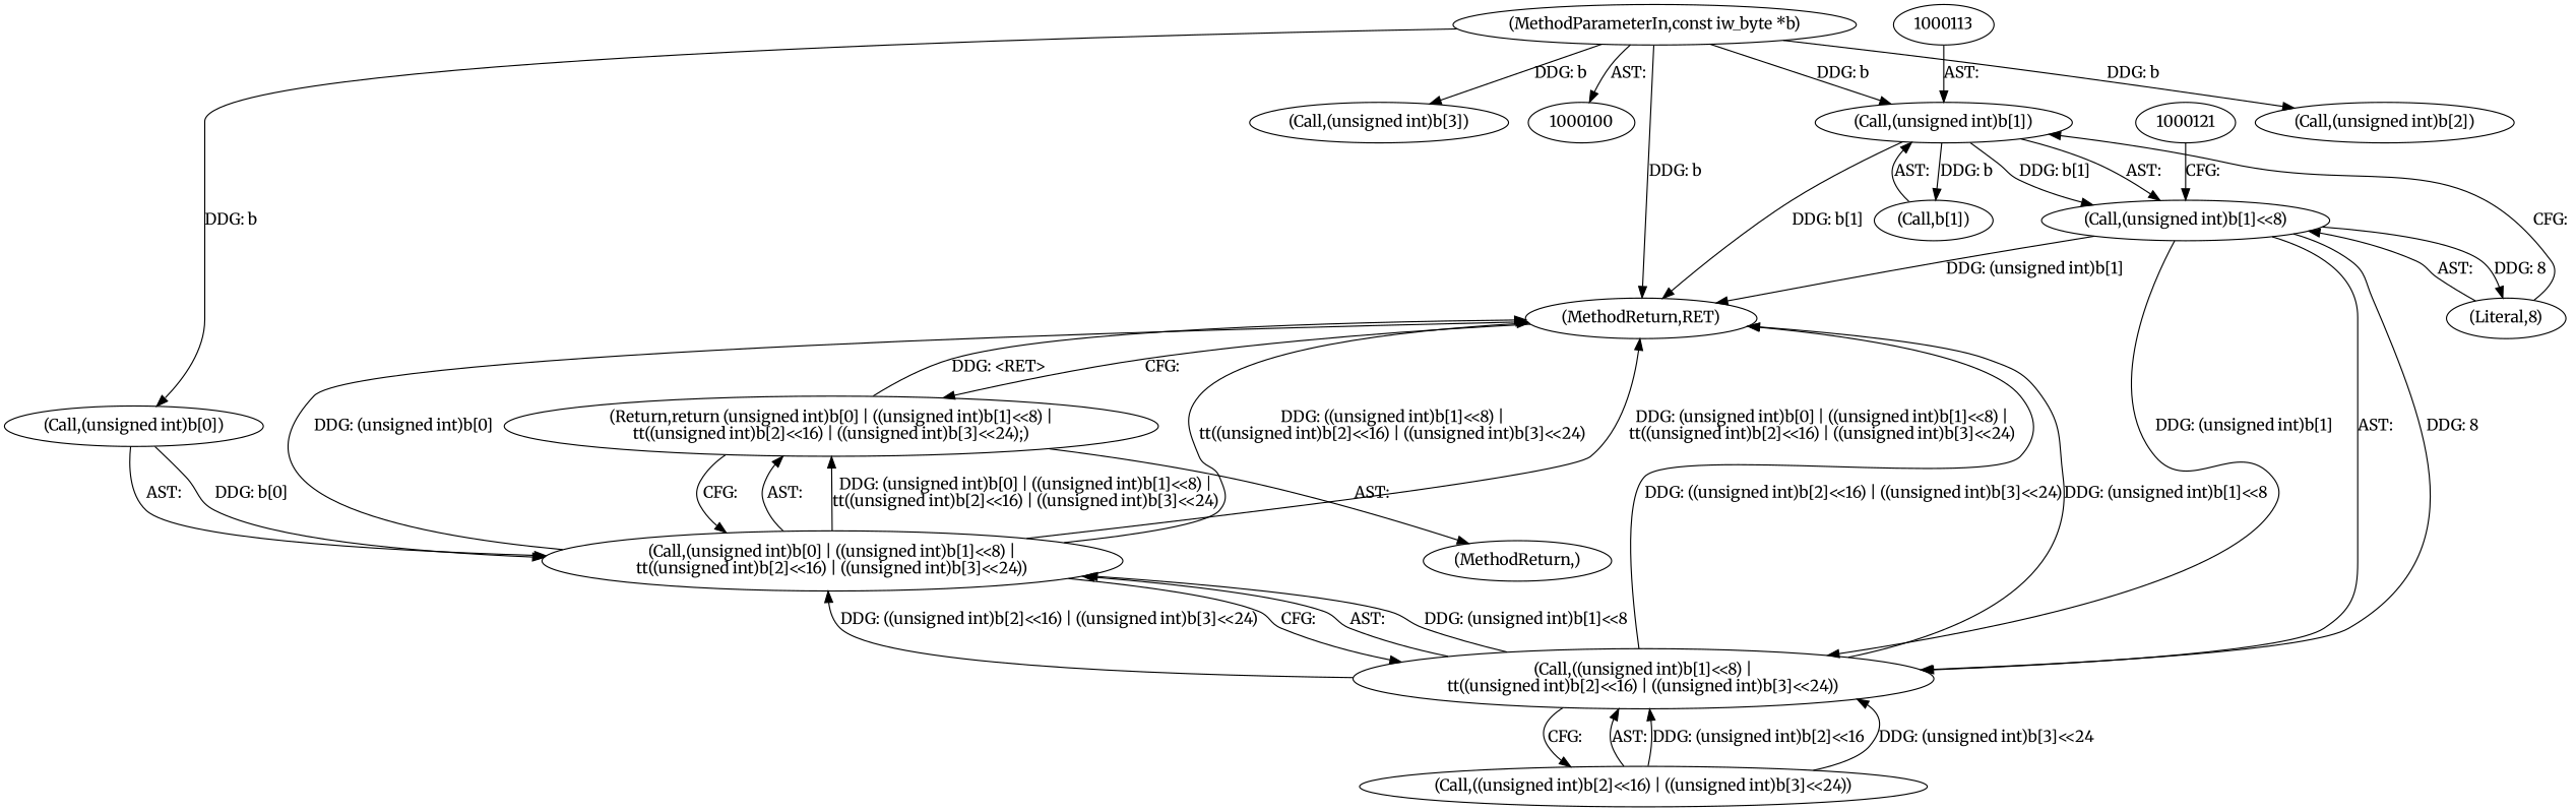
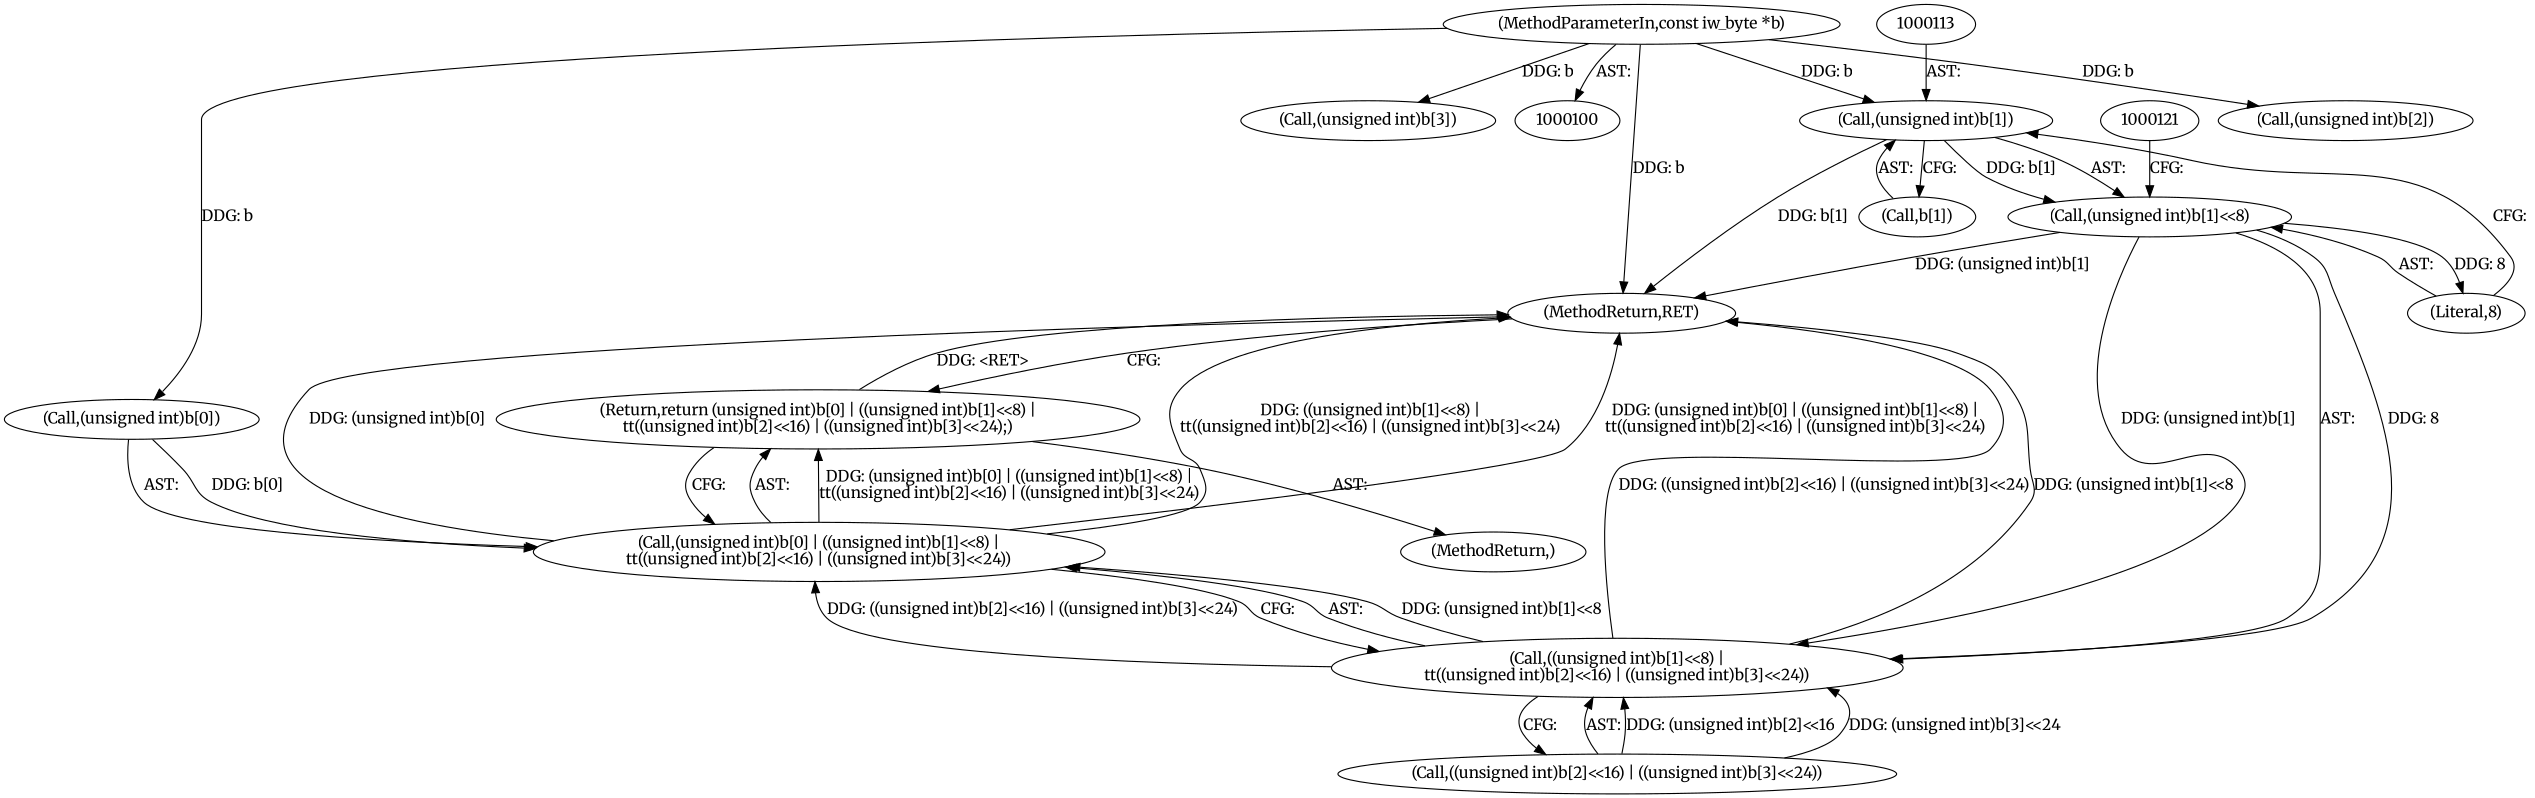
  digraph {
    fontname=Merriweather
    node [fontname=Merriweather]
    edge [fontname=Merriweather]
    n1 [label="(Call,(unsigned int)b[1])"]
    n2 [label="(Call,(unsigned int)b[1]<<8)"]
    n3 [label="(MethodReturn,RET)"]
    n4 [label="(Call,b[1])"]
    n5 [label="(Call,((unsigned int)b[1]<<8) |\n\t\t((unsigned int)b[2]<<16) | ((unsigned int)b[3]<<24))"]
    n6 [label="(Literal,8)"]
    n7 [label="(Return,return (unsigned int)b[0] | ((unsigned int)b[1]<<8) |\n\t\t((unsigned int)b[2]<<16) | ((unsigned int)b[3]<<24);)"]
    n8 [label="(MethodParameterIn,const iw_byte *b)"]
    n9 [label="(Call,(unsigned int)b[2])"]
    n10 [label="(Call,(unsigned int)b[3])"]
    n11 [label="(Call,(unsigned int)b[0])"]
    1000100
    n13 [label="(Call,(unsigned int)b[0] | ((unsigned int)b[1]<<8) |\n\t\t((unsigned int)b[2]<<16) | ((unsigned int)b[3]<<24))"]
    n14 [label="(Call,((unsigned int)b[2]<<16) | ((unsigned int)b[3]<<24))"]
    n15 [label="(MethodReturn,)"]
    1000113
    1000121
    n1 -> n2 [label="AST: "]
    n1 -> n2 [label="DDG: b[1]"]
    n1 -> n3 [label="DDG: b[1]"]
-   n1 -> n4 [label="DDG: b"]
+   n1 -> n4 [label="CFG: "]
    n2 -> n3 [label="DDG: (unsigned int)b[1]"]
    n2 -> n5 [label="AST: "]
    n2 -> n5 [label="DDG: (unsigned int)b[1]"]
    n2 -> n5 [label="DDG: 8"]
    n2 -> n6 [label="DDG: 8"]
    n3 -> n7 [label="CFG: "]
    n4 -> n1 [label="AST: "]
    n5 -> n3 [label="DDG: ((unsigned int)b[2]<<16) | ((unsigned int)b[3]<<24)"]
    n5 -> n3 [label="DDG: (unsigned int)b[1]<<8"]
    n5 -> n13 [label="AST: "]
    n5 -> n13 [label="DDG: (unsigned int)b[1]<<8"]
    n5 -> n13 [label="DDG: ((unsigned int)b[2]<<16) | ((unsigned int)b[3]<<24)"]
    n5 -> n14 [label="CFG: "]
    n6 -> n1 [label="CFG: "]
    n6 -> n2 [label="AST: "]
    n7 -> n3 [label="DDG: <RET>"]
    n7 -> n13 [label="CFG: "]
    n7 -> n15 [label="AST: "]
    n8 -> n1 [label="DDG: b"]
    n8 -> n3 [label="DDG: b"]
    n8 -> n9 [label="DDG: b"]
    n8 -> n10 [label="DDG: b"]
    n8 -> n11 [label="DDG: b"]
    n8 -> 1000100 [label="AST: "]
    n11 -> n13 [label="AST: "]
    n11 -> n13 [label="DDG: b[0]"]
    n13 -> n3 [label="DDG: (unsigned int)b[0] | ((unsigned int)b[1]<<8) |\n\t\t((unsigned int)b[2]<<16) | ((unsigned int)b[3]<<24)"]
    n13 -> n3 [label="DDG: (unsigned int)b[0]"]
    n13 -> n3 [label="DDG: ((unsigned int)b[1]<<8) |\n\t\t((unsigned int)b[2]<<16) | ((unsigned int)b[3]<<24)"]
    n13 -> n5 [label="CFG: "]
    n13 -> n7 [label="AST: "]
    n13 -> n7 [label="DDG: (unsigned int)b[0] | ((unsigned int)b[1]<<8) |\n\t\t((unsigned int)b[2]<<16) | ((unsigned int)b[3]<<24)"]
    n14 -> n5 [label="AST: "]
    n14 -> n5 [label="DDG: (unsigned int)b[2]<<16"]
    n14 -> n5 [label="DDG: (unsigned int)b[3]<<24"]
    1000113 -> n1 [label="AST: "]
    1000121 -> n2 [label="CFG: "]
  }
